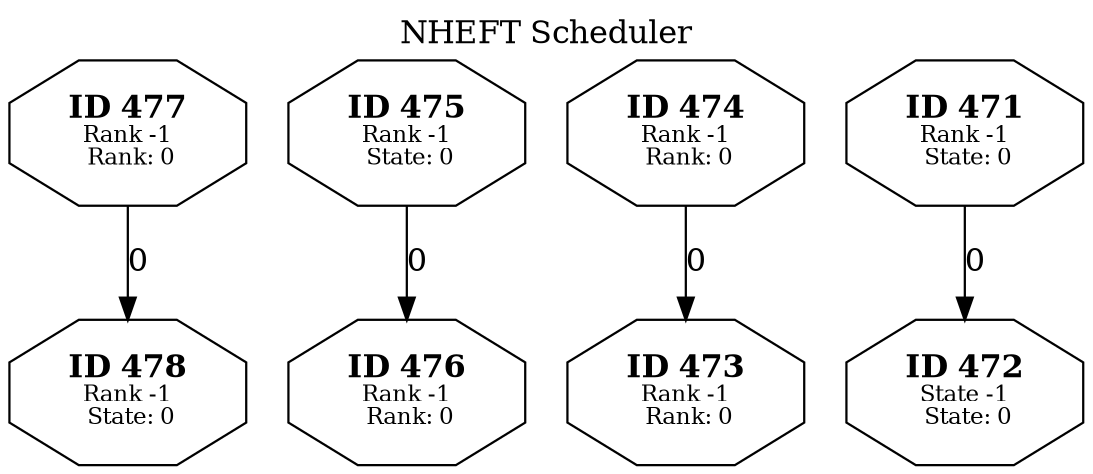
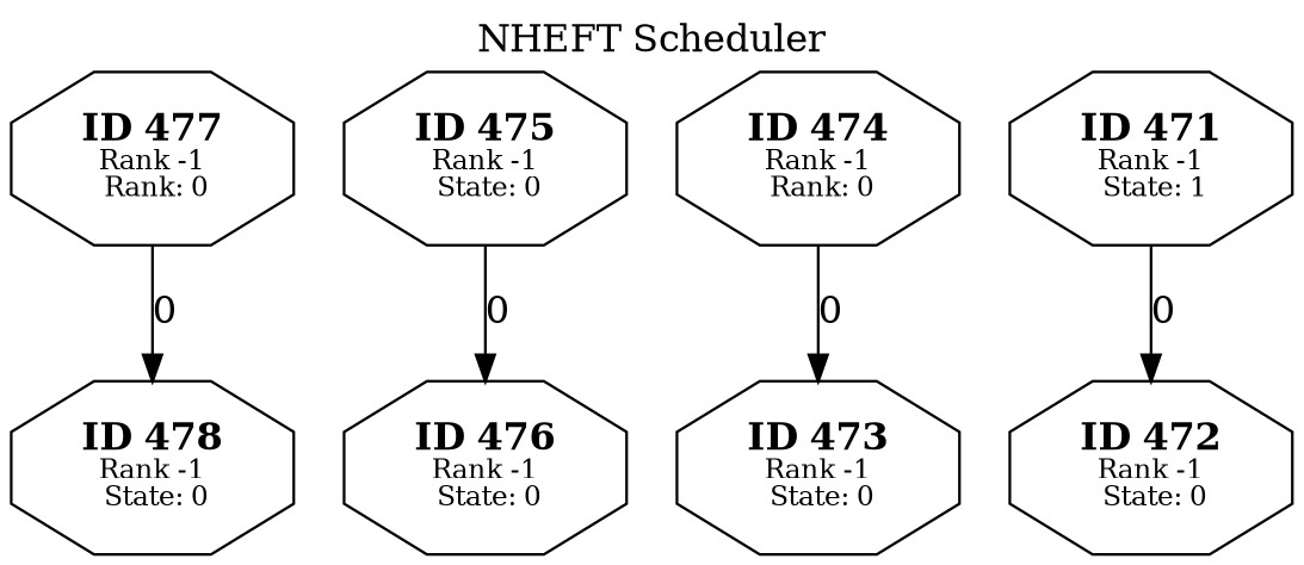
  digraph {
    label="NHEFT Scheduler"
    labelloc=t
    node [shape=octagon]
    edge [color=black]
    n1 [label=<<B>ID 478</B><BR /><FONT POINT-SIZE="10">Rank -1<BR /> State: 0</FONT>>]
    n2 [label=<<B>ID 477</B><BR /><FONT POINT-SIZE="10">Rank -1<BR /> Rank: 0</FONT>>]
-   n3 [label=<<B>ID 476</B><BR /><FONT POINT-SIZE="10">Rank -1<BR /> Rank: 0</FONT>>]
+   n3 [label=<<B>ID 476</B><BR /><FONT POINT-SIZE="10">Rank -1<BR /> State: 0</FONT>>]
    n4 [label=<<B>ID 475</B><BR /><FONT POINT-SIZE="10">Rank -1<BR /> State: 0</FONT>>]
    n5 [label=<<B>ID 474</B><BR /><FONT POINT-SIZE="10">Rank -1<BR /> Rank: 0</FONT>>]
-   n6 [label=<<B>ID 473</B><BR /><FONT POINT-SIZE="10">Rank -1<BR /> Rank: 0</FONT>>]
-   n7 [label=<<B>ID 472</B><BR /><FONT POINT-SIZE="10">State -1<BR /> State: 0</FONT>>]
-   n8 [label=<<B>ID 471</B><BR /><FONT POINT-SIZE="10">Rank -1<BR /> State: 0</FONT>>]
+   n6 [label=<<B>ID 473</B><BR /><FONT POINT-SIZE="10">Rank -1<BR /> State: 0</FONT>>]
+   n7 [label=<<B>ID 472</B><BR /><FONT POINT-SIZE="10">Rank -1<BR /> State: 0</FONT>>]
+   n8 [label=<<B>ID 471</B><BR /><FONT POINT-SIZE="10">Rank -1<BR /> State: 1</FONT>>]
    n2 -> n1 [label=<0>]
    n4 -> n3 [label=<0>]
    n5 -> n6 [label=<0>]
    n8 -> n7 [label=<0>]
  }
